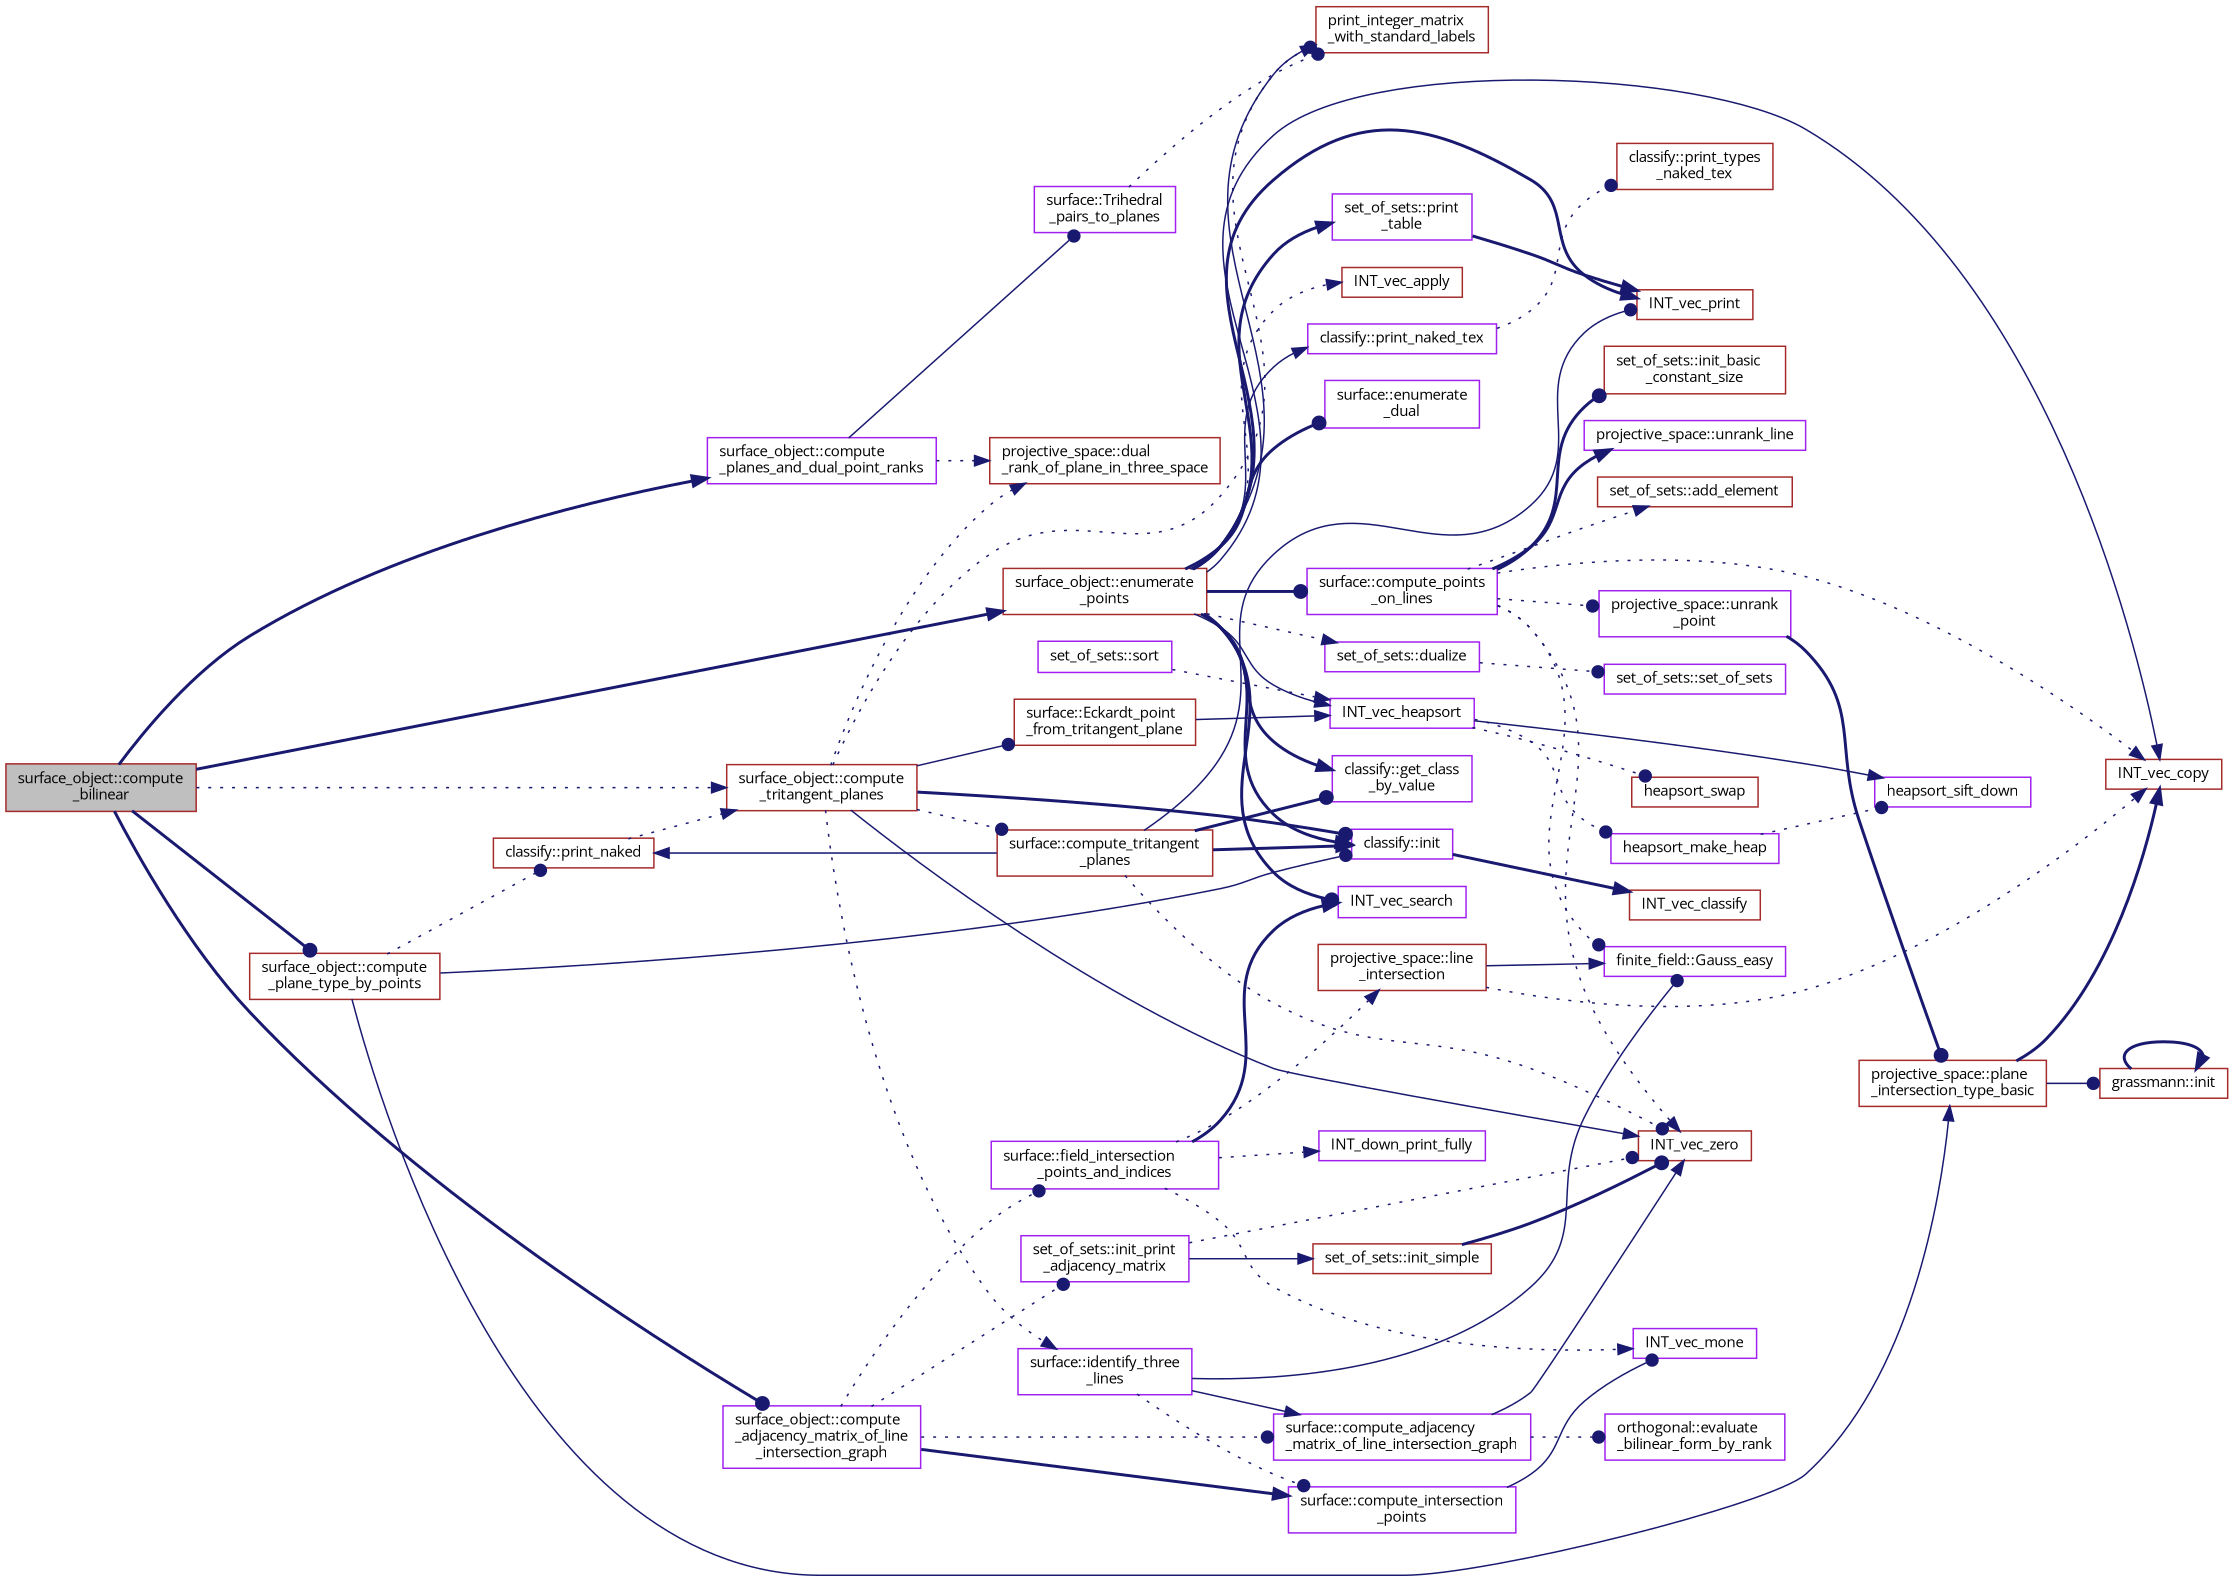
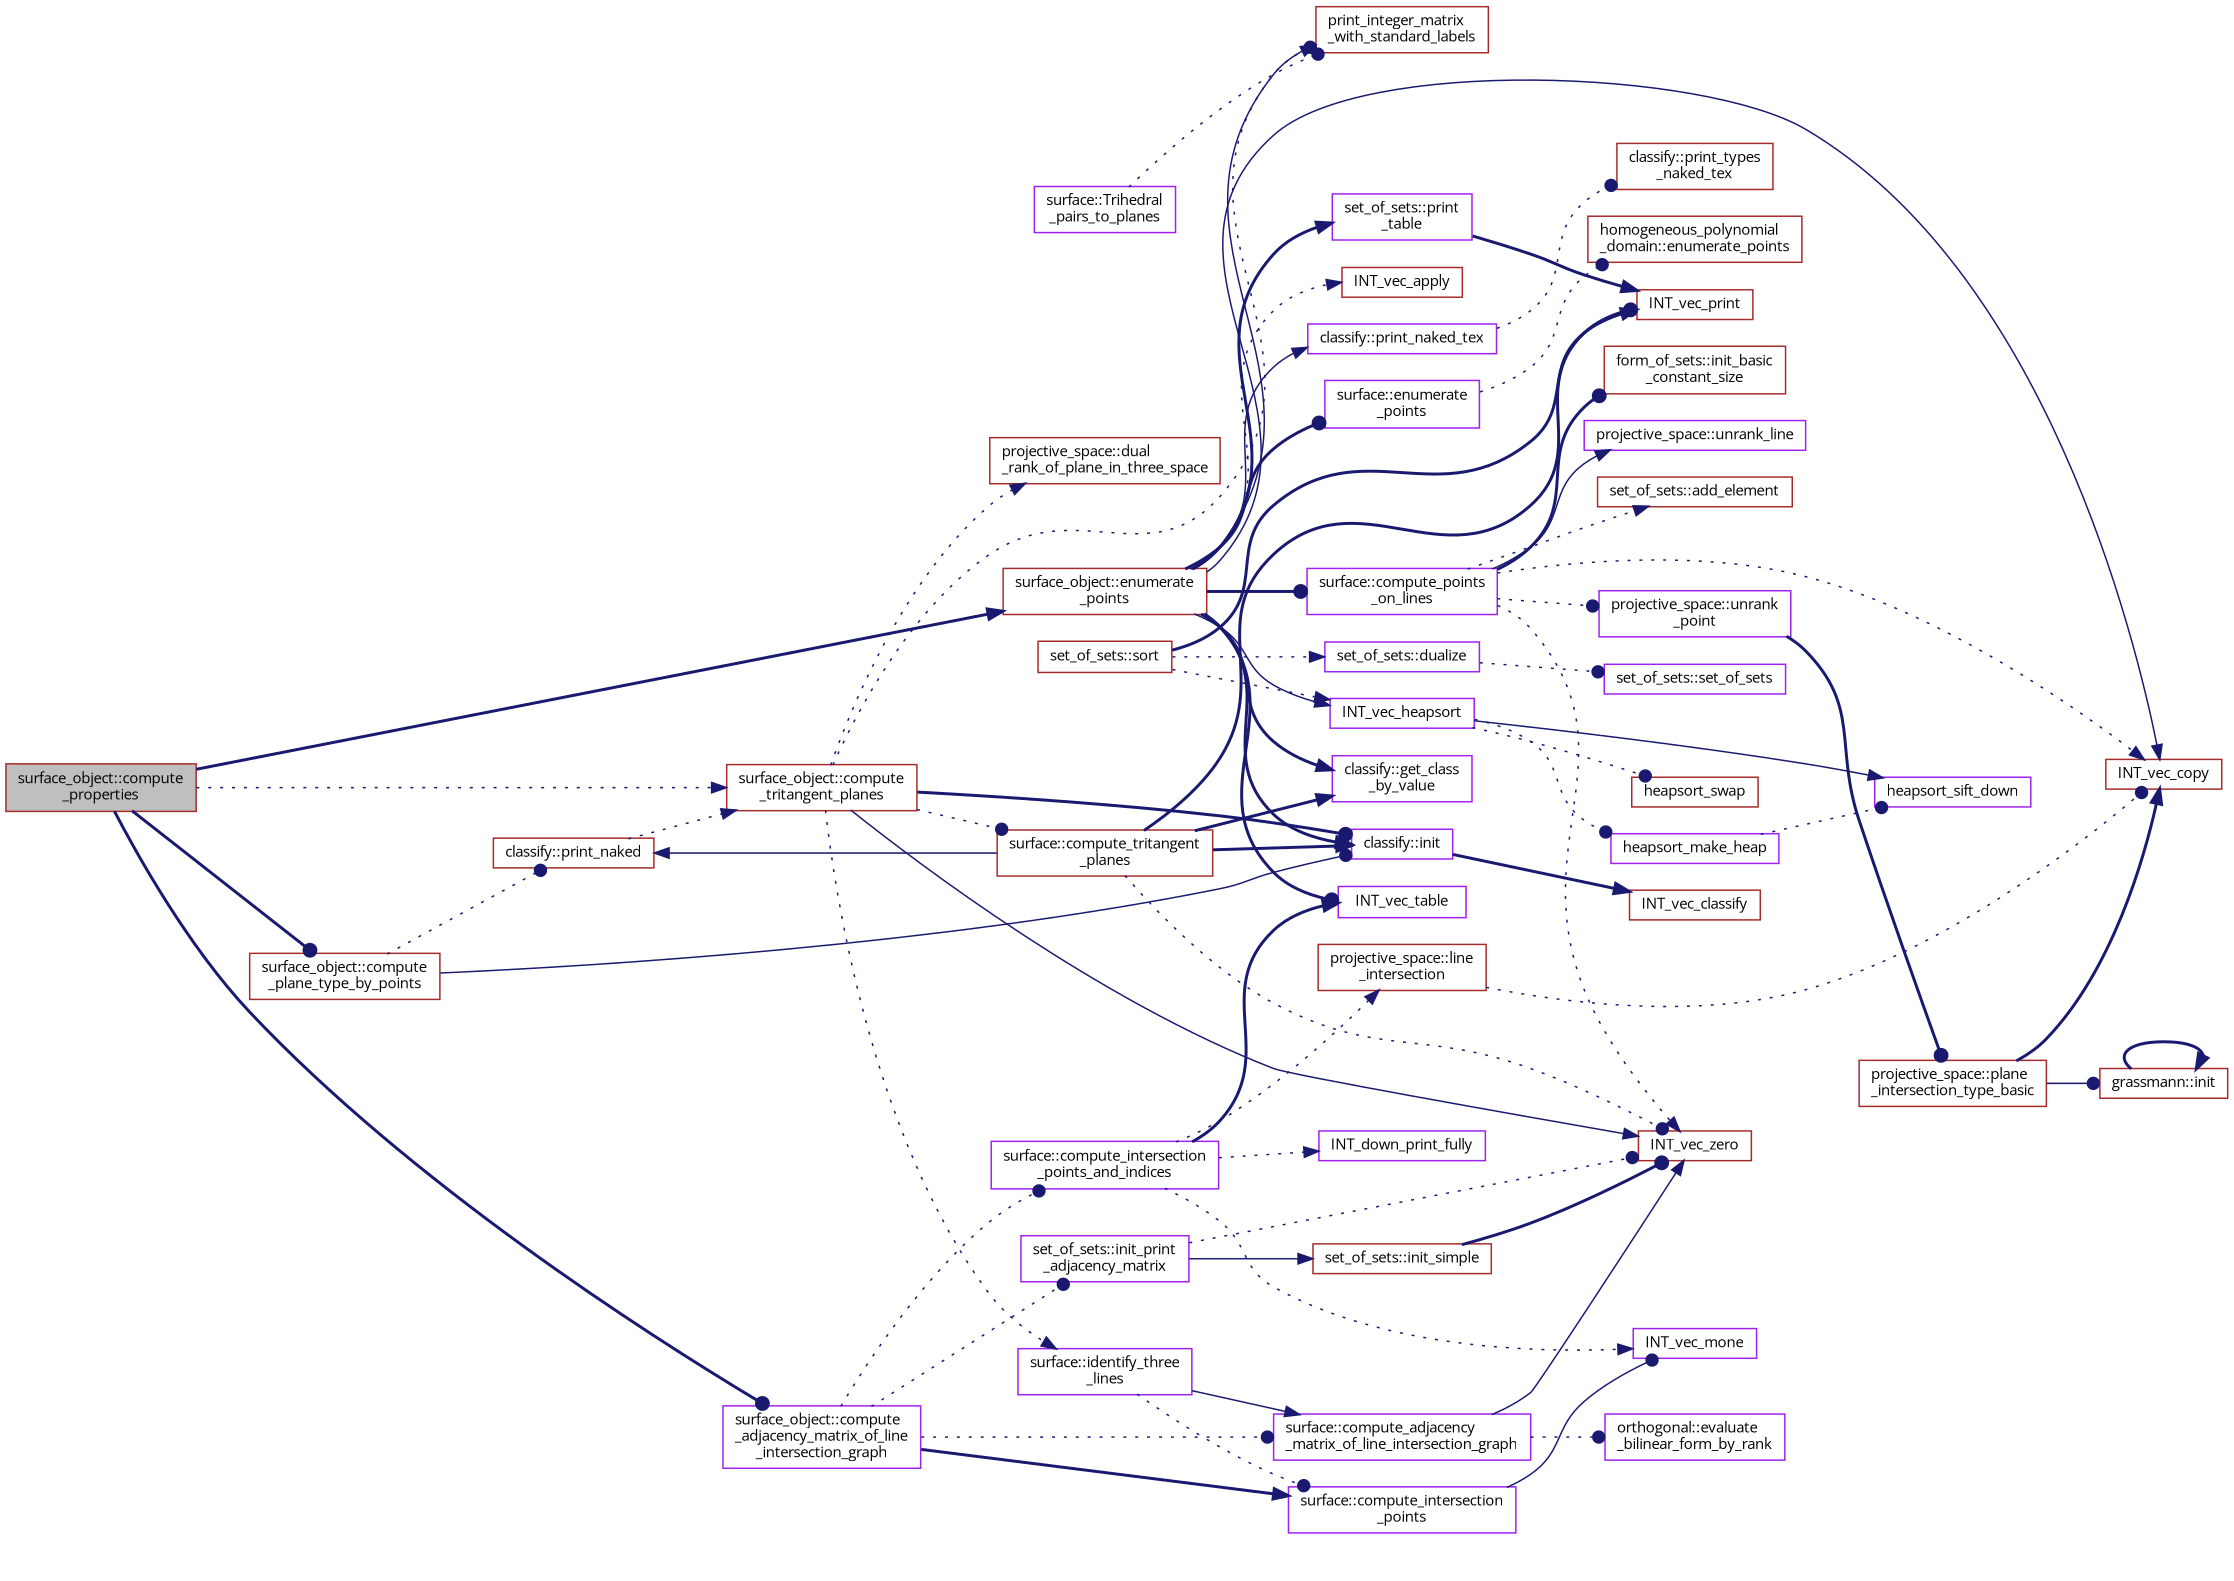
  digraph {
    fontname="Open Sans"
    rankdir=LR
    node [color=purple fillcolor=white fontname="Open Sans" fontsize=10 shape=record style=filled]
    edge [arrowhead=normal color=midnightblue fontname="Open Sans" fontsize=10 labelfontname=Helvetica labelfontsize=10 style=dotted]
-   n1 [color=brown fillcolor=grey75 fontcolor=black height=0.2 label="surface_object::compute\l_bilinear" width=0.4]
+   n1 [color=brown fillcolor=grey75 fontcolor=black height=0.2 label="surface_object::compute\l_properties" width=0.4]
    n2 [color=brown height=0.2 label="surface_object::enumerate\l_points" width=0.4]
    n3 [height=0.2 label="surface_object::compute\l_adjacency_matrix_of_line\l_intersection_graph" width=0.4]
    n4 [color=brown height=0.2 label="surface_object::compute\l_plane_type_by_points" width=0.4]
    n5 [color=brown height=0.2 label="surface_object::compute\l_tritangent_planes" width=0.4]
-   n6 [height=0.2 label="surface_object::compute\l_planes_and_dual_point_ranks" width=0.4]
-   n7 [height=0.2 label="surface::enumerate\l_dual" width=0.4]
+   n7 [height=0.2 label="surface::enumerate\l_points" width=0.4]
    n8 [height=0.2 label=INT_vec_heapsort width=0.4]
    n9 [color=brown height=0.2 label="print_integer_matrix\l_with_standard_labels" width=0.4]
    n10 [height=0.2 label="surface::compute_points\l_on_lines" width=0.4]
    n11 [color=brown height=0.2 label=INT_vec_copy width=0.4]
    n12 [height=0.2 label="set_of_sets::print\l_table" width=0.4]
    n13 [color=brown height=0.2 label=INT_vec_print width=0.4]
    n14 [height=0.2 label="classify::init" width=0.4]
    n15 [height=0.2 label="classify::print_naked_tex" width=0.4]
    n16 [height=0.2 label="set_of_sets::dualize" width=0.4]
    n17 [height=0.2 label="classify::get_class\l_by_value" width=0.4]
    n18 [color=brown height=0.2 label=INT_vec_apply width=0.4]
-   n19 [height=0.2 label=INT_vec_search width=0.4]
+   n19 [height=0.2 label=INT_vec_table width=0.4]
    n20 [height=0.2 label="surface::compute_adjacency\l_matrix_of_line_intersection_graph" width=0.4]
    n21 [height=0.2 label="set_of_sets::init_print\l_adjacency_matrix" width=0.4]
-   n22 [height=0.2 label="surface::field_intersection\l_points_and_indices" width=0.4]
+   n22 [height=0.2 label="surface::compute_intersection\l_points_and_indices" width=0.4]
    n23 [height=0.2 label="surface::compute_intersection\l_points" width=0.4]
    n24 [color=brown height=0.2 label="projective_space::plane\l_intersection_type_basic" width=0.4]
    n25 [color=brown height=0.2 label="classify::print_naked" width=0.4]
    n26 [color=brown height=0.2 label=INT_vec_zero width=0.4]
    n27 [color=brown height=0.2 label="surface::compute_tritangent\l_planes" width=0.4]
    n28 [height=0.2 label="surface::identify_three\l_lines" width=0.4]
-   n29 [color=brown height=0.2 label="surface::Eckardt_point\l_from_tritangent_plane" width=0.4]
    n30 [color=brown height=0.2 label="projective_space::dual\l_rank_of_plane_in_three_space" width=0.4]
    n31 [height=0.2 label="surface::Trihedral\l_pairs_to_planes" width=0.4]
+   n32 [color=brown height=0.2 label="homogeneous_polynomial\l_domain::enumerate_points" width=0.4]
    n33 [height=0.2 label=heapsort_make_heap width=0.4]
    n34 [height=0.2 label=heapsort_sift_down width=0.4]
    n35 [color=brown height=0.2 label=heapsort_swap width=0.4]
-   n36 [color=brown height=0.2 label="set_of_sets::init_basic\l_constant_size" width=0.4]
+   n36 [color=brown height=0.2 label="form_of_sets::init_basic\l_constant_size" width=0.4]
    n37 [height=0.2 label="projective_space::unrank\l_point" width=0.4]
    n38 [height=0.2 label="projective_space::unrank_line" width=0.4]
-   n39 [height=0.2 label="finite_field::Gauss_easy" width=0.4]
    n40 [color=brown height=0.2 label="set_of_sets::add_element" width=0.4]
-   n41 [height=0.2 label="set_of_sets::sort" width=0.4]
+   n41 [color=brown height=0.2 label="set_of_sets::sort" width=0.4]
    n42 [color=brown height=0.2 label=INT_vec_classify width=0.4]
    n43 [color=brown height=0.2 label="classify::print_types\l_naked_tex" width=0.4]
    n44 [height=0.2 label="set_of_sets::set_of_sets" width=0.4]
    n45 [height=0.2 label="orthogonal::evaluate\l_bilinear_form_by_rank" width=0.4]
    n46 [color=brown height=0.2 label="set_of_sets::init_simple" width=0.4]
    n47 [height=0.2 label=INT_vec_mone width=0.4]
    n48 [color=brown height=0.2 label="projective_space::line\l_intersection" width=0.4]
    n49 [height=0.2 label=INT_down_print_fully width=0.4]
    n50 [color=brown height=0.2 label="grassmann::init" width=0.4]
    n1 -> n2 [style=bold]
    n1 -> n3 [arrowhead=dot style=bold]
    n1 -> n4 [arrowhead=dot style=bold]
    n1 -> n5
-   n1 -> n6 [style=bold]
    n2 -> n7 [arrowhead=dot style=bold]
    n2 -> n8 [style=solid]
    n2 -> n9 [arrowhead=dot style=solid]
    n2 -> n10 [arrowhead=dot style=bold]
    n2 -> n11 [style=solid]
    n2 -> n12 [style=bold]
-   n2 -> n13 [style=bold]
+   n41 -> n13 [style=bold]
    n2 -> n14 [style=bold]
    n2 -> n15 [style=solid]
-   n2 -> n16
+   n41 -> n16
    n2 -> n17 [style=bold]
    n2 -> n18
    n2 -> n19 [arrowhead=dot style=bold]
    n3 -> n20 [arrowhead=dot]
    n3 -> n21 [arrowhead=dot]
    n3 -> n22 [arrowhead=dot]
    n3 -> n23 [style=bold]
    n4 -> n14 [arrowhead=dot style=solid]
-   n4 -> n24 [style=solid]
    n4 -> n25 [arrowhead=dot]
    n5 -> n9
    n5 -> n14 [arrowhead=dot style=bold]
    n5 -> n26 [style=solid]
    n5 -> n27 [arrowhead=dot]
    n5 -> n28
-   n5 -> n29 [arrowhead=dot style=solid]
    n5 -> n30
-   n6 -> n30
-   n6 -> n31 [arrowhead=dot style=solid]
+   n7 -> n32 [arrowhead=dot]
    n8 -> n33 [arrowhead=dot]
    n8 -> n34 [style=solid]
    n8 -> n35 [arrowhead=dot]
    n10 -> n11
    n10 -> n26
    n10 -> n36 [arrowhead=dot style=bold]
    n10 -> n37 [arrowhead=dot]
-   n10 -> n38 [style=bold]
-   n10 -> n39 [arrowhead=dot]
+   n10 -> n38 [style=solid]
    n10 -> n40
    n12 -> n13 [style=bold]
    n14 -> n42 [style=bold]
    n15 -> n43 [arrowhead=dot]
    n16 -> n44 [arrowhead=dot]
    n20 -> n26 [style=solid]
    n20 -> n45 [arrowhead=dot]
    n21 -> n26 [arrowhead=dot]
    n21 -> n46 [style=solid]
    n22 -> n19 [style=bold]
    n22 -> n47
    n22 -> n48
    n22 -> n49
    n23 -> n47 [arrowhead=dot style=solid]
    n24 -> n11 [style=bold]
    n24 -> n50 [arrowhead=dot style=solid]
    n25 -> n5
-   n27 -> n13 [arrowhead=dot style=solid]
+   n27 -> n13 [arrowhead=dot style=bold]
    n27 -> n14 [style=bold]
-   n27 -> n17 [arrowhead=dot style=bold]
+   n27 -> n17 [style=bold]
    n27 -> n25 [style=solid]
    n27 -> n26 [arrowhead=dot]
    n28 -> n20 [style=solid]
    n28 -> n23 [arrowhead=dot]
-   n28 -> n39 [arrowhead=dot style=solid]
-   n29 -> n8 [style=solid]
    n31 -> n9 [arrowhead=dot]
    n33 -> n34 [arrowhead=dot]
    n37 -> n24 [arrowhead=dot style=bold]
    n41 -> n8
    n46 -> n26 [arrowhead=dot style=bold]
-   n48 -> n11
-   n48 -> n39 [style=solid]
+   n48 -> n11 [arrowhead=dot]
    n50 -> n50 [style=bold]
  }
